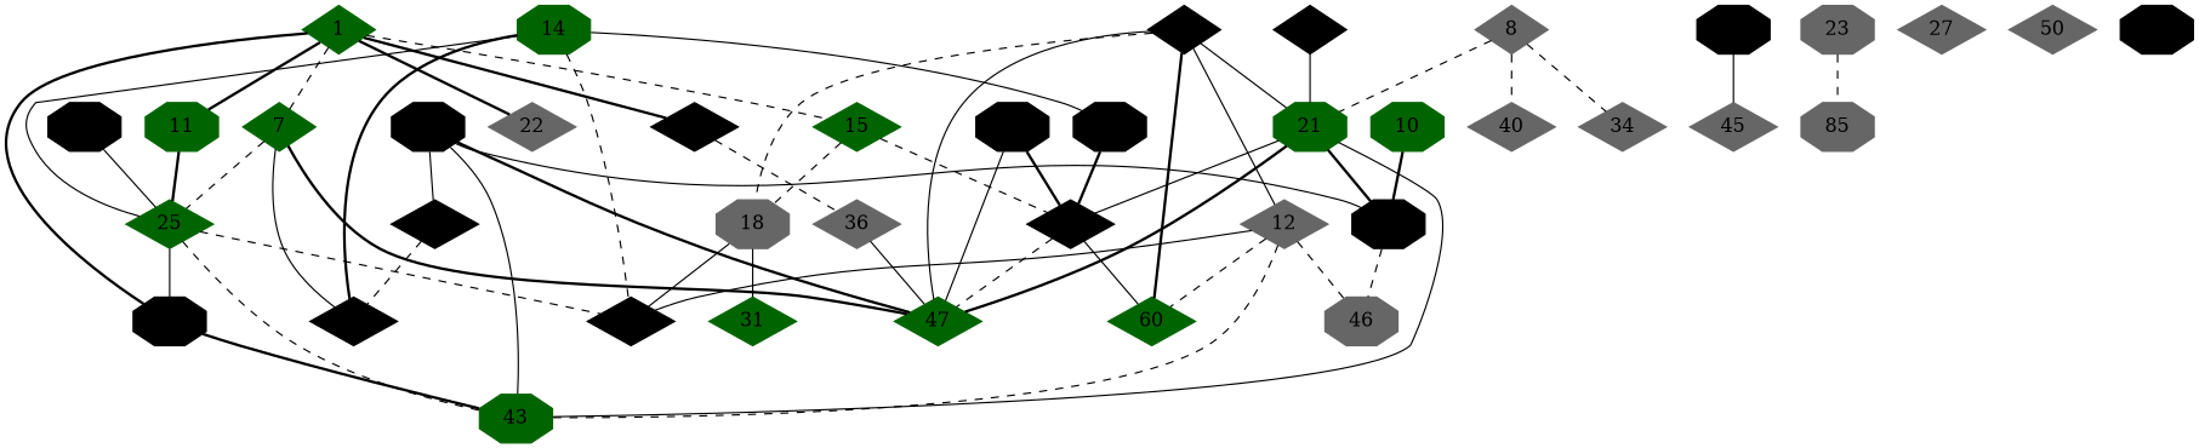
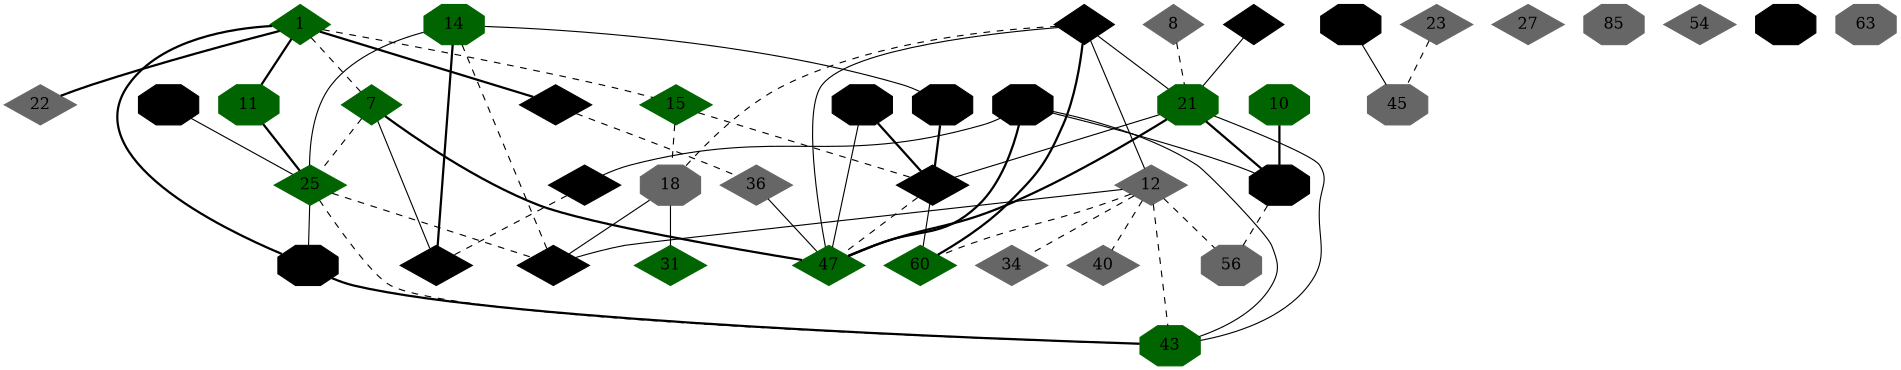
  graph {
    node [color=black shape=diamond style=filled]
    edge [style=solid]
    1 [color=darkgreen super="+4"]
    7 [color=darkgreen super="+53"]
    11 [color=darkgreen shape=octagon super="+33"]
    15 [color=darkgreen super="+59"]
    22 [color=gray40]
    26 [super="+54"]
    30 [shape=octagon]
    47 [color=darkgreen super="+57"]
    25 [color=darkgreen super="+52"]
    29 [super="+42"]
    41 [super="+51"]
    18 [color=gray40 shape=octagon super="+37"]
    36 [color=gray40]
    43 [color=darkgreen shape=octagon super="+61"]
-   45 [color=gray40 super="+58"]
+   45 [color=gray40 shape=octagon super="+58"]
    2 [shape=octagon]
    3 [shape=octagon super="+20"]
    13 [super="+16"]
    39 [shape=octagon super="+44"]
-   46 [color=gray40 shape=octagon]
+   46 [color=gray40 shape=octagon label=56]
    60 [color=darkgreen]
    5 [shape=octagon]
    21 [color=darkgreen shape=octagon super="+55"]
    6
    49
    8 [color=gray40 super="+17"]
    9 [super="+28"]
    12 [color=gray40 super="+19"]
    34 [color=gray40 super="+48"]
    40 [color=gray40]
    31 [color=darkgreen]
    10 [color=darkgreen shape=octagon super="+38"]
    14 [color=darkgreen shape=octagon super="+56"]
    32 [shape=octagon]
-   23 [color=gray40 shape=octagon]
+   23 [color=gray40]
    24 [shape=octagon]
    27 [color=gray40]
    n38 [color=gray40 label=85 shape=octagon]
-   50 [color=gray40]
+   50 [color=gray40 label=54]
    62 [shape=octagon]
+   63 [color=gray40 shape=octagon]
    1 -- 7 [style=dashed]
    1 -- 11 [style=bold]
    1 -- 15 [style=dashed]
    1 -- 22 [style=bold]
    1 -- 26 [style=bold]
    1 -- 30 [style=bold]
    7 -- 47 [style=bold]
    7 -- 25 [style=dashed]
    7 -- 29
    11 -- 25 [style=bold]
    15 -- 41 [style=dashed weight=2]
    15 -- 18 [style=dashed]
    26 -- 36 [style=dashed]
    30 -- 43 [style=bold]
    25 -- 30
    25 -- 43 [style=dashed]
    25 -- 49 [style=dashed]
    41 -- 47 [style=dashed]
    41 -- 60
    18 -- 49
    18 -- 31
    36 -- 47
    2 -- 45
    3 -- 47 [style=bold]
    3 -- 43
    3 -- 13
    3 -- 39
    13 -- 29 [style=dashed]
    39 -- 46 [style=dashed]
    5 -- 47
    5 -- 41 [style=bold]
    21 -- 47 [style=bold]
    21 -- 41
    21 -- 43
    21 -- 39 [style=bold]
    6 -- 21
    8 -- 21 [style=dashed]
    9 -- 47
    9 -- 18 [style=dashed]
    9 -- 60 [style=bold]
    9 -- 21
    9 -- 12
    12 -- 43 [style=dashed]
    12 -- 46 [style=dashed]
    12 -- 60 [style=dashed]
    12 -- 49
-   8 -- 34 [style=dashed]
-   8 -- 40 [style=dashed]
+   12 -- 34 [style=dashed]
+   12 -- 40 [style=dashed]
    10 -- 39 [style=bold]
    14 -- 25
    14 -- 29 [style=bold]
    14 -- 49 [style=dashed]
    14 -- 32
    32 -- 41 [style=bold weight=2]
-   23 -- n38 [style=dashed]
+   23 -- 45 [style=dashed]
    24 -- 25
  }
